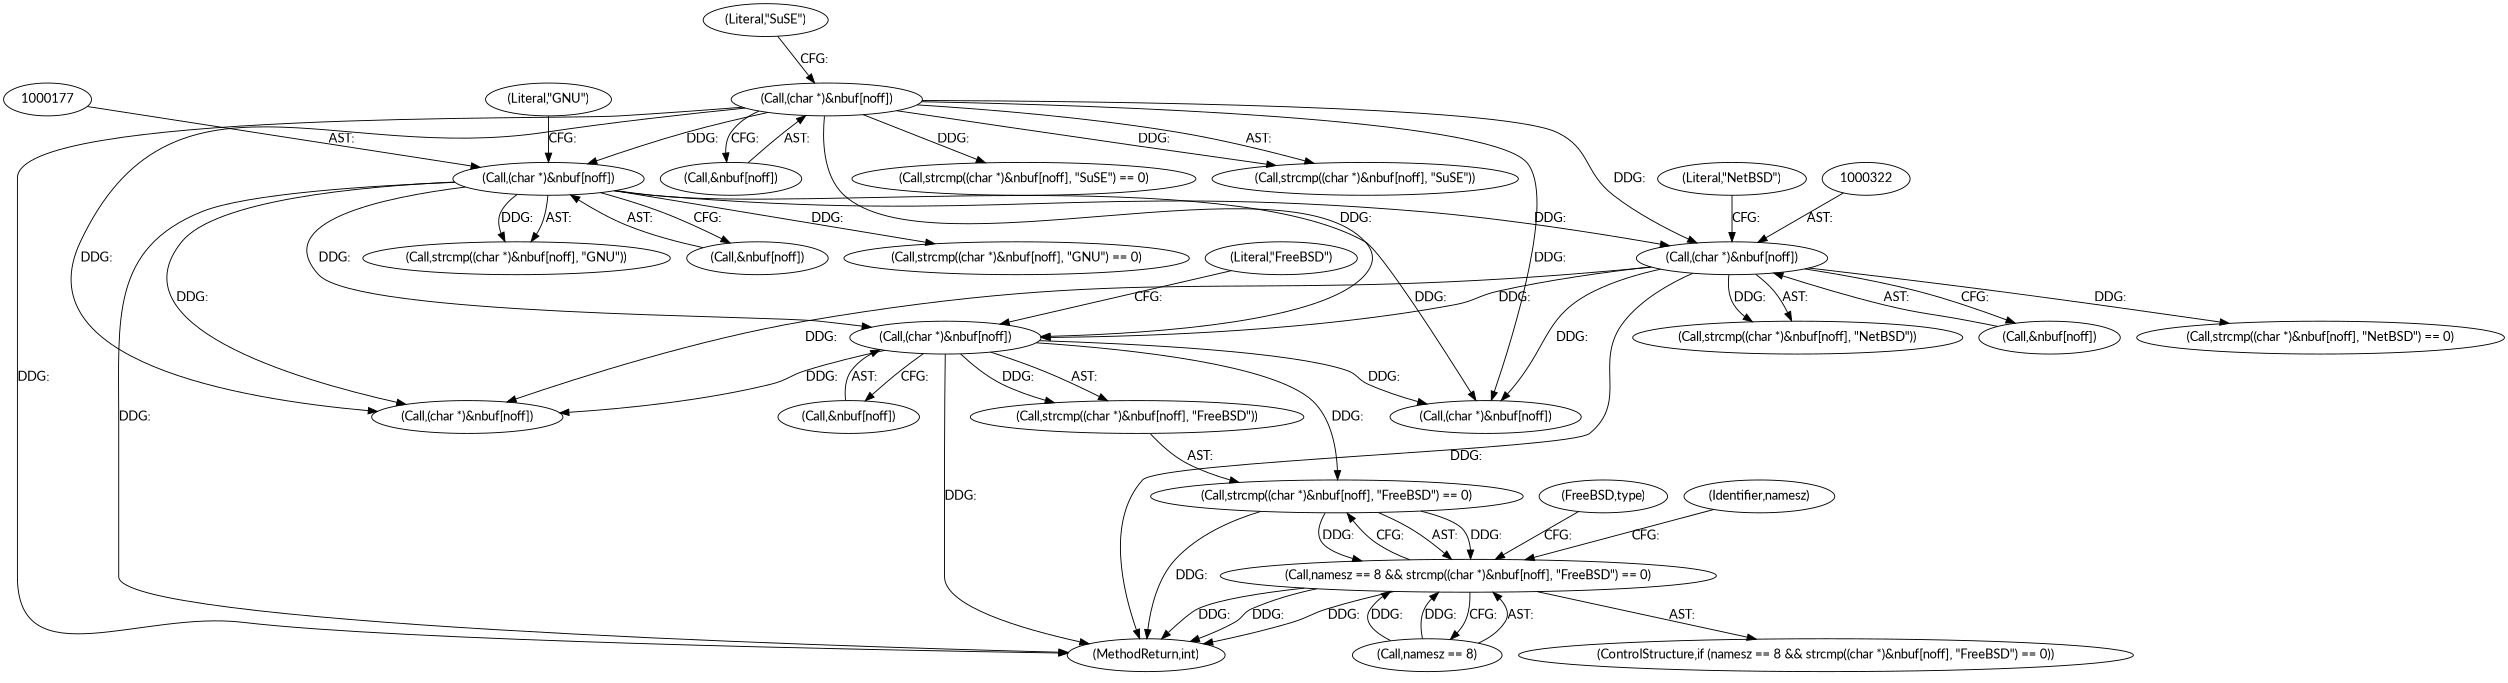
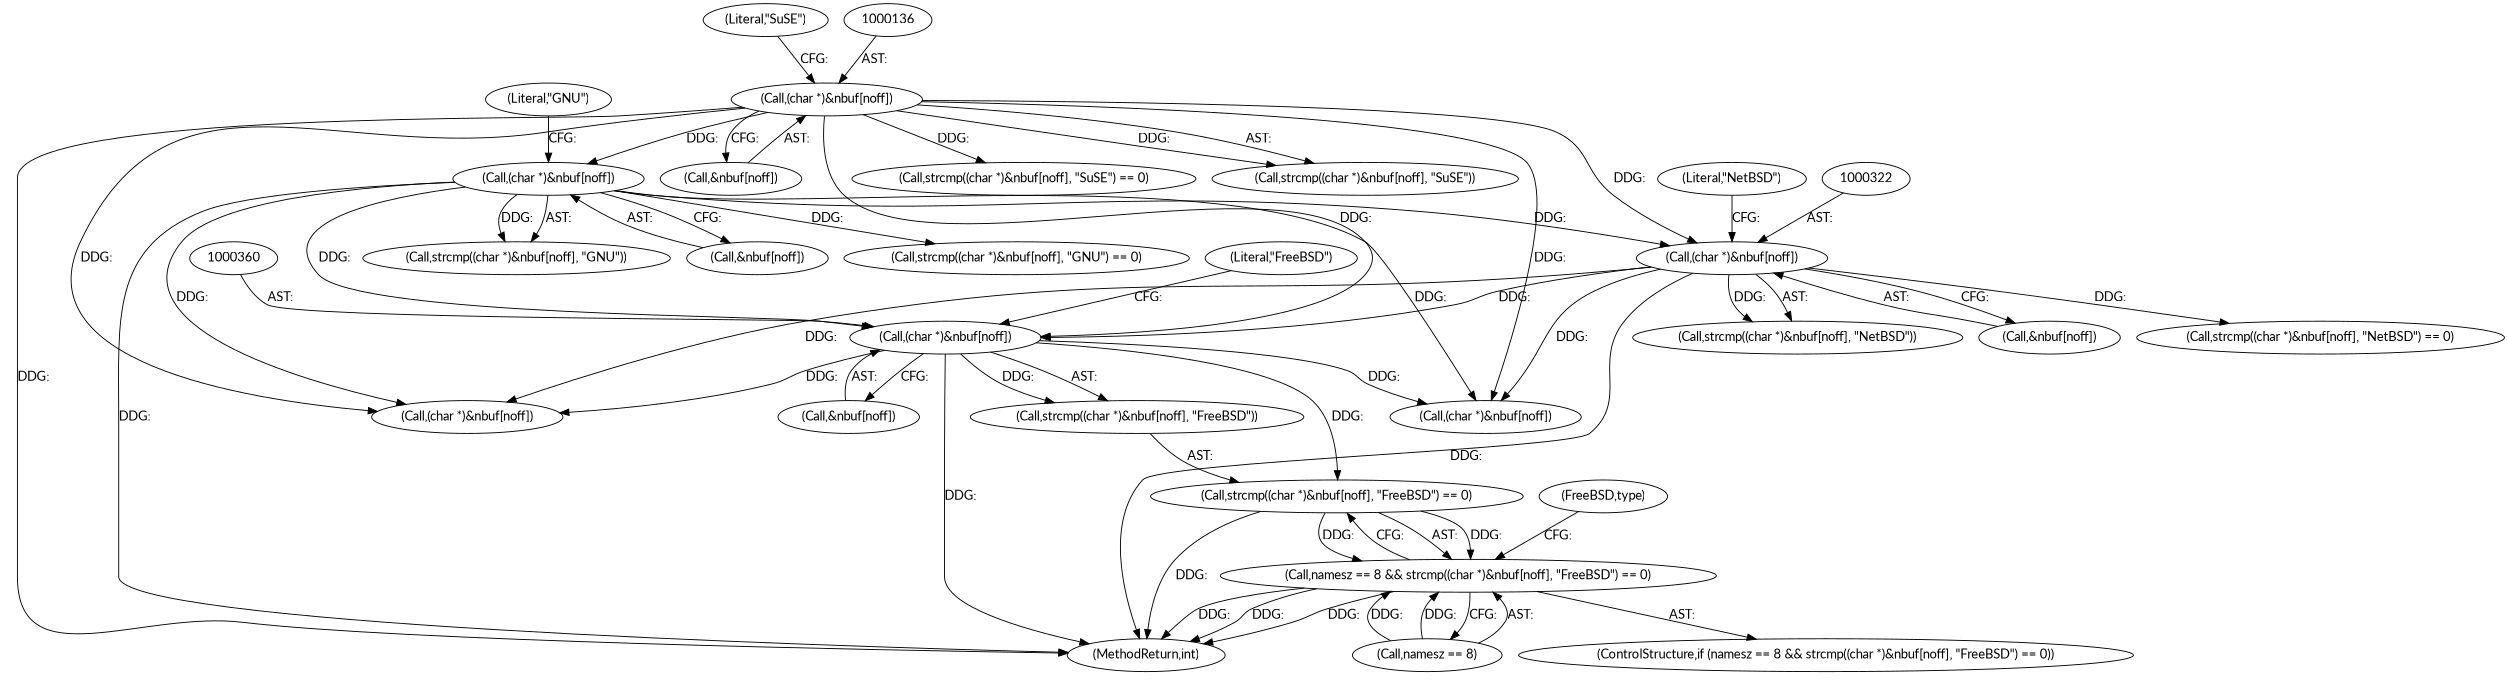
  digraph {
    fontname=Lato
    node [fontname=Lato]
    edge [fontname=Lato]
    n1 [label="(Call,strcmp((char *)&nbuf[noff], \"FreeBSD\") == 0)"]
    n2 [label="(Call,namesz == 8 && strcmp((char *)&nbuf[noff], \"FreeBSD\") == 0)"]
    n3 [label="(MethodReturn,int)"]
    n4 [label="(Call,namesz == 8)"]
    n5 [label="(ControlStructure,if (namesz == 8 && strcmp((char *)&nbuf[noff], \"FreeBSD\") == 0))"]
    n6 [label="(Call,(char *)&nbuf[noff])"]
    n7 [label="(Call,(char *)&nbuf[noff])"]
    n8 [label="(Call,(char *)&nbuf[noff])"]
    n9 [label="(Call,strcmp((char *)&nbuf[noff], \"FreeBSD\"))"]
    n10 [label="(Call,&nbuf[noff])"]
    n11 [label="(Call,(char *)&nbuf[noff])"]
    n12 [label="(Call,(char *)&nbuf[noff])"]
    n13 [label="(Call,strcmp((char *)&nbuf[noff], \"GNU\"))"]
    n14 [label="(Call,&nbuf[noff])"]
    n15 [label="(Call,strcmp((char *)&nbuf[noff], \"GNU\") == 0)"]
    n16 [label="(Call,strcmp((char *)&nbuf[noff], \"NetBSD\") == 0)"]
    n17 [label="(Call,&nbuf[noff])"]
    n18 [label="(Call,strcmp((char *)&nbuf[noff], \"NetBSD\"))"]
    n19 [label="(Call,(char *)&nbuf[noff])"]
    n20 [label="(Call,&nbuf[noff])"]
    n21 [label="(Call,strcmp((char *)&nbuf[noff], \"SuSE\") == 0)"]
    n22 [label="(Call,strcmp((char *)&nbuf[noff], \"SuSE\"))"]
    n23 [label="(Literal,\"NetBSD\")"]
    n24 [label="(Literal,\"GNU\")"]
    n25 [label="(FreeBSD,type)"]
    n26 [label="(Literal,\"SuSE\")"]
-   n27 [label="(Identifier,namesz)"]
    n28 [label="(Literal,\"FreeBSD\")"]
-   1000177
+   1000360
+   1000136
    1000322
    n1 -> n2 [label="AST: "]
    n1 -> n2 [label="DDG: "]
    n1 -> n2 [label="DDG: "]
    n1 -> n3 [label="DDG: "]
    n2 -> n1 [label="CFG: "]
    n2 -> n3 [label="DDG: "]
    n2 -> n3 [label="DDG: "]
    n2 -> n3 [label="DDG: "]
    n2 -> n4 [label="CFG: "]
    n2 -> n5 [label="AST: "]
    n4 -> n2 [label="AST: "]
    n4 -> n2 [label="DDG: "]
    n4 -> n2 [label="DDG: "]
    n6 -> n1 [label="DDG: "]
    n6 -> n3 [label="DDG: "]
    n6 -> n7 [label="DDG: "]
    n6 -> n8 [label="DDG: "]
    n6 -> n9 [label="AST: "]
    n6 -> n9 [label="DDG: "]
    n6 -> n10 [label="CFG: "]
    n9 -> n1 [label="AST: "]
    n10 -> n6 [label="AST: "]
    n11 -> n3 [label="DDG: "]
    n11 -> n6 [label="DDG: "]
    n11 -> n7 [label="DDG: "]
    n11 -> n8 [label="DDG: "]
    n11 -> n12 [label="DDG: "]
    n11 -> n13 [label="AST: "]
    n11 -> n13 [label="DDG: "]
    n11 -> n14 [label="CFG: "]
    n11 -> n15 [label="DDG: "]
    n12 -> n3 [label="DDG: "]
    n12 -> n6 [label="DDG: "]
    n12 -> n7 [label="DDG: "]
    n12 -> n8 [label="DDG: "]
    n12 -> n16 [label="DDG: "]
    n12 -> n17 [label="CFG: "]
    n12 -> n18 [label="AST: "]
    n12 -> n18 [label="DDG: "]
    n14 -> n11 [label="AST: "]
    n17 -> n12 [label="AST: "]
    n19 -> n3 [label="DDG: "]
    n19 -> n6 [label="DDG: "]
    n19 -> n7 [label="DDG: "]
    n19 -> n8 [label="DDG: "]
    n19 -> n11 [label="DDG: "]
    n19 -> n12 [label="DDG: "]
    n19 -> n20 [label="CFG: "]
    n19 -> n21 [label="DDG: "]
    n19 -> n22 [label="AST: "]
    n19 -> n22 [label="DDG: "]
    n20 -> n19 [label="AST: "]
    n23 -> n12 [label="CFG: "]
    n24 -> n11 [label="CFG: "]
    n25 -> n2 [label="CFG: "]
    n26 -> n19 [label="CFG: "]
-   n27 -> n2 [label="CFG: "]
    n28 -> n6 [label="CFG: "]
-   1000177 -> n11 [label="AST: "]
+   1000360 -> n6 [label="AST: "]
+   1000136 -> n19 [label="AST: "]
    1000322 -> n12 [label="AST: "]
  }
